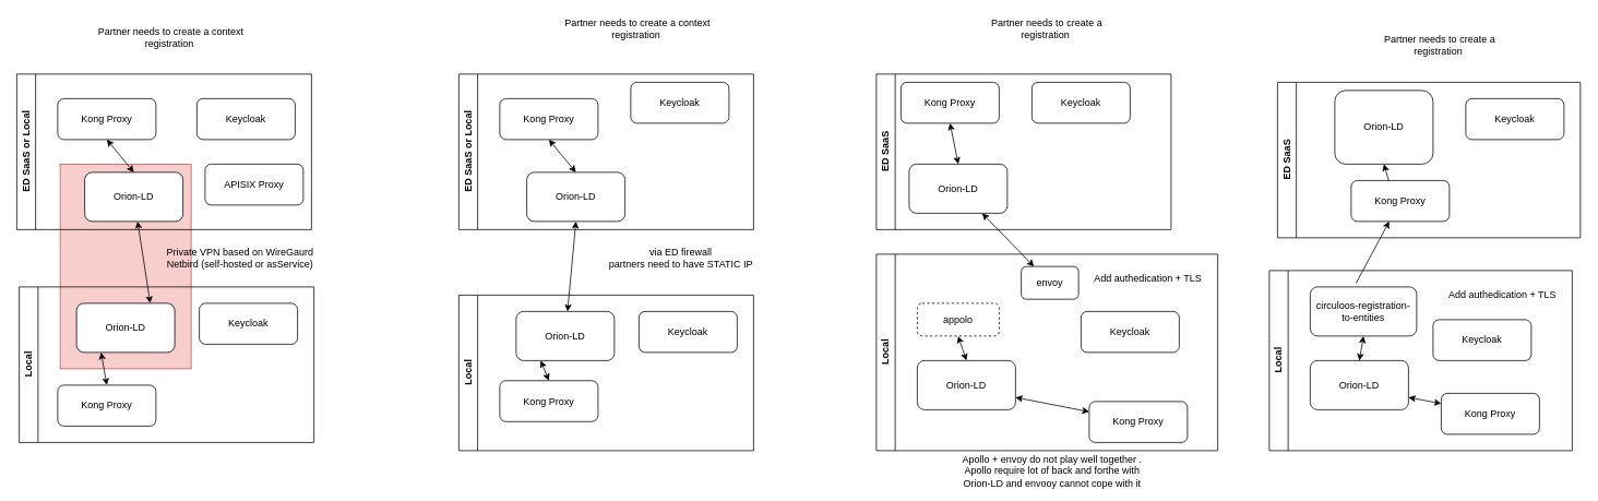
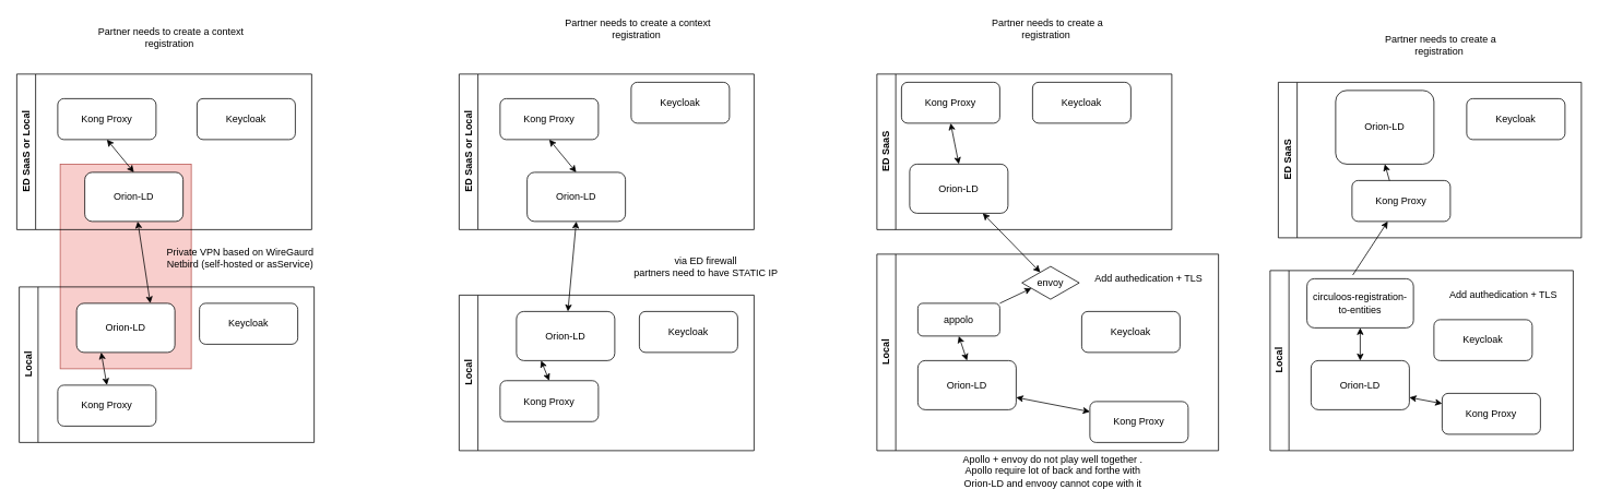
  <mxCell id="0" />
  <mxCell id="1" parent="0" />
  <mxCell id="2" value="" style="rounded=0;whiteSpace=wrap;html=1;fillColor=#f8cecc;strokeColor=#b85450;" parent="1" vertex="1"><mxGeometry x="73" y="200" width="160" height="250" as="geometry" /></mxCell>
  <mxCell id="3" value="ED SaaS or Local" style="swimlane;horizontal=0;whiteSpace=wrap;html=1;" parent="1" vertex="1"><mxGeometry x="20" y="90" width="360" height="190" as="geometry" /></mxCell>
  <mxCell id="4" value="Orion-LD" style="rounded=1;whiteSpace=wrap;html=1;" parent="3" vertex="1"><mxGeometry x="83" y="120" width="120" height="60" as="geometry" /></mxCell>
  <mxCell id="5" value="Keycloak" style="rounded=1;whiteSpace=wrap;html=1;" parent="3" vertex="1"><mxGeometry x="220" y="30" width="120" height="50" as="geometry" /></mxCell>
  <mxCell id="6" style="rounded=0;orthogonalLoop=1;jettySize=auto;html=1;exitX=0.5;exitY=1;exitDx=0;exitDy=0;entryX=0.5;entryY=0;entryDx=0;entryDy=0;startArrow=classic;startFill=1;" parent="3" source="7" target="4" edge="1"><mxGeometry relative="1" as="geometry" /></mxCell>
  <mxCell id="7" value="Kong Proxy" style="rounded=1;whiteSpace=wrap;html=1;" parent="3" vertex="1"><mxGeometry x="50" y="30" width="120" height="50" as="geometry" /></mxCell>
- <mxCell id="8" value="APISIX Proxy" style="rounded=1;whiteSpace=wrap;html=1;" parent="3" vertex="1"><mxGeometry x="230" y="110" width="120" height="50" as="geometry" /></mxCell>
  <mxCell id="9" value="Local" style="swimlane;horizontal=0;whiteSpace=wrap;html=1;" parent="1" vertex="1"><mxGeometry x="23" y="350" width="360" height="190" as="geometry" /></mxCell>
  <mxCell id="10" value="Orion-LD" style="rounded=1;whiteSpace=wrap;html=1;" parent="9" vertex="1"><mxGeometry x="70" y="20" width="120" height="60" as="geometry" /></mxCell>
  <mxCell id="11" value="Keycloak" style="rounded=1;whiteSpace=wrap;html=1;" parent="9" vertex="1"><mxGeometry x="220" y="20" width="120" height="50" as="geometry" /></mxCell>
  <mxCell id="12" style="rounded=0;orthogonalLoop=1;jettySize=auto;html=1;exitX=0.5;exitY=0;exitDx=0;exitDy=0;entryX=0.25;entryY=1;entryDx=0;entryDy=0;startArrow=classic;startFill=1;" parent="9" source="13" target="10" edge="1"><mxGeometry relative="1" as="geometry" /></mxCell>
  <mxCell id="13" value="Kong Proxy" style="rounded=1;whiteSpace=wrap;html=1;" parent="9" vertex="1"><mxGeometry x="47" y="120" width="120" height="50" as="geometry" /></mxCell>
  <mxCell id="14" style="edgeStyle=none;html=1;exitX=0.75;exitY=0;exitDx=0;exitDy=0;startArrow=classic;startFill=1;" parent="1" source="10" target="4" edge="1"><mxGeometry relative="1" as="geometry" /></mxCell>
  <mxCell id="15" value="Private VPN based on WireGaurd Netbird (self-hosted or asService)" style="text;html=1;strokeColor=none;fillColor=none;align=center;verticalAlign=middle;whiteSpace=wrap;rounded=0;" parent="1" vertex="1"><mxGeometry x="193" y="300" width="200" height="30" as="geometry" /></mxCell>
  <mxCell id="16" value="ED SaaS or Local" style="swimlane;horizontal=0;whiteSpace=wrap;html=1;" parent="1" vertex="1"><mxGeometry x="560" y="90" width="360" height="190" as="geometry" /></mxCell>
  <mxCell id="17" value="Orion-LD" style="rounded=1;whiteSpace=wrap;html=1;" parent="16" vertex="1"><mxGeometry x="83" y="120" width="120" height="60" as="geometry" /></mxCell>
  <mxCell id="18" value="Keycloak" style="rounded=1;whiteSpace=wrap;html=1;" parent="16" vertex="1"><mxGeometry x="210" y="10" width="120" height="50" as="geometry" /></mxCell>
  <mxCell id="19" style="rounded=0;orthogonalLoop=1;jettySize=auto;html=1;exitX=0.5;exitY=1;exitDx=0;exitDy=0;entryX=0.5;entryY=0;entryDx=0;entryDy=0;startArrow=classic;startFill=1;" parent="16" source="20" target="17" edge="1"><mxGeometry relative="1" as="geometry" /></mxCell>
  <mxCell id="20" value="Kong Proxy" style="rounded=1;whiteSpace=wrap;html=1;" parent="16" vertex="1"><mxGeometry x="50" y="30" width="120" height="50" as="geometry" /></mxCell>
  <mxCell id="21" value="Local" style="swimlane;horizontal=0;whiteSpace=wrap;html=1;" parent="1" vertex="1"><mxGeometry x="560" y="360" width="360" height="190" as="geometry" /></mxCell>
  <mxCell id="22" value="Orion-LD" style="rounded=1;whiteSpace=wrap;html=1;" parent="21" vertex="1"><mxGeometry x="70" y="20" width="120" height="60" as="geometry" /></mxCell>
  <mxCell id="23" value="Keycloak" style="rounded=1;whiteSpace=wrap;html=1;" parent="21" vertex="1"><mxGeometry x="220" y="20" width="120" height="50" as="geometry" /></mxCell>
  <mxCell id="24" style="rounded=0;orthogonalLoop=1;jettySize=auto;html=1;exitX=0.5;exitY=0;exitDx=0;exitDy=0;entryX=0.25;entryY=1;entryDx=0;entryDy=0;startArrow=classic;startFill=1;" parent="21" source="25" target="22" edge="1"><mxGeometry relative="1" as="geometry" /></mxCell>
  <mxCell id="25" value="Kong Proxy" style="rounded=1;whiteSpace=wrap;html=1;" parent="21" vertex="1"><mxGeometry x="50" y="104.5" width="120" height="50" as="geometry" /></mxCell>
  <mxCell id="26" style="edgeStyle=none;html=1;exitX=0.5;exitY=1;exitDx=0;exitDy=0;startArrow=classic;startFill=1;" parent="1" source="17" target="22" edge="1"><mxGeometry relative="1" as="geometry" /></mxCell>
- <mxCell id="27" value="via ED firewall&lt;br&gt;partners need to have STATIC IP" style="text;html=1;strokeColor=none;fillColor=none;align=center;verticalAlign=middle;whiteSpace=wrap;rounded=0;" parent="1" vertex="1"><mxGeometry x="733" y="290" width="197" height="50" as="geometry" /></mxCell>
+ <mxCell id="27" value="via ED firewall&lt;br&gt;partners need to have STATIC IP" style="text;html=1;strokeColor=none;fillColor=none;align=center;verticalAlign=middle;whiteSpace=wrap;rounded=0;" parent="1" vertex="1"><mxGeometry x="763" y="300" width="197" height="50" as="geometry" /></mxCell>
  <mxCell id="28" value="ED SaaS" style="swimlane;horizontal=0;whiteSpace=wrap;html=1;" parent="1" vertex="1"><mxGeometry x="1070" y="90" width="360" height="190" as="geometry" /></mxCell>
  <mxCell id="29" value="Orion-LD" style="rounded=1;whiteSpace=wrap;html=1;" parent="28" vertex="1"><mxGeometry x="40" y="110" width="120" height="60" as="geometry" /></mxCell>
  <mxCell id="30" value="Keycloak" style="rounded=1;whiteSpace=wrap;html=1;" parent="28" vertex="1"><mxGeometry x="190" y="10" width="120" height="50" as="geometry" /></mxCell>
  <mxCell id="31" style="rounded=0;orthogonalLoop=1;jettySize=auto;html=1;exitX=0.5;exitY=1;exitDx=0;exitDy=0;entryX=0.5;entryY=0;entryDx=0;entryDy=0;startArrow=classic;startFill=1;" parent="28" source="32" target="29" edge="1"><mxGeometry relative="1" as="geometry" /></mxCell>
  <mxCell id="32" value="Kong Proxy" style="rounded=1;whiteSpace=wrap;html=1;" parent="28" vertex="1"><mxGeometry x="30" y="10" width="120" height="50" as="geometry" /></mxCell>
  <mxCell id="33" value="Local" style="swimlane;horizontal=0;whiteSpace=wrap;html=1;" parent="1" vertex="1"><mxGeometry x="1070" y="310" width="417" height="240" as="geometry" /></mxCell>
  <mxCell id="34" value="Orion-LD" style="rounded=1;whiteSpace=wrap;html=1;" parent="33" vertex="1"><mxGeometry x="50" y="130" width="120" height="60" as="geometry" /></mxCell>
  <mxCell id="35" value="Keycloak" style="rounded=1;whiteSpace=wrap;html=1;" parent="33" vertex="1"><mxGeometry x="250" y="70" width="120" height="50" as="geometry" /></mxCell>
  <mxCell id="36" style="rounded=0;orthogonalLoop=1;jettySize=auto;html=1;exitX=0;exitY=0.25;exitDx=0;exitDy=0;entryX=1;entryY=0.75;entryDx=0;entryDy=0;startArrow=classic;startFill=1;" parent="33" source="37" target="34" edge="1"><mxGeometry relative="1" as="geometry" /></mxCell>
  <mxCell id="37" value="Kong Proxy" style="rounded=1;whiteSpace=wrap;html=1;" parent="33" vertex="1"><mxGeometry x="260" y="180" width="120" height="50" as="geometry" /></mxCell>
  <mxCell id="38" style="edgeStyle=none;html=1;exitX=0.5;exitY=1;exitDx=0;exitDy=0;entryX=0.5;entryY=0;entryDx=0;entryDy=0;startArrow=classic;startFill=1;" parent="33" source="42" target="34" edge="1"><mxGeometry relative="1" as="geometry" /></mxCell>
- <mxCell id="39" value="envoy" style="rounded=1;whiteSpace=wrap;html=1;" parent="33" vertex="1"><mxGeometry x="177" y="15" width="70" height="40" as="geometry" /></mxCell>
+ <mxCell id="39" value="envoy" style="rhombus;whiteSpace=wrap;html=1;" parent="33" vertex="1"><mxGeometry x="177" y="15" width="70" height="40" as="geometry" /></mxCell>
  <mxCell id="40" value="Add authedication + TLS" style="text;html=1;strokeColor=none;fillColor=none;align=center;verticalAlign=middle;whiteSpace=wrap;rounded=0;" parent="33" vertex="1"><mxGeometry x="247" y="15" width="170" height="30" as="geometry" /></mxCell>
- <mxCell id="42" value="appolo" style="rounded=1;whiteSpace=wrap;html=1;dashed=1;" parent="33" vertex="1"><mxGeometry x="50" y="60" width="100" height="40" as="geometry" /></mxCell>
+ <mxCell id="41" style="edgeStyle=none;html=1;exitX=1;exitY=0;exitDx=0;exitDy=0;entryX=0;entryY=0.75;entryDx=0;entryDy=0;" parent="33" source="42" target="39" edge="1"><mxGeometry relative="1" as="geometry" /></mxCell>
+ <mxCell id="42" value="appolo" style="rounded=1;whiteSpace=wrap;html=1;" parent="33" vertex="1"><mxGeometry x="50" y="60" width="100" height="40" as="geometry" /></mxCell>
  <mxCell id="43" style="edgeStyle=none;html=1;startArrow=classic;startFill=1;" parent="1" source="29" target="39" edge="1"><mxGeometry relative="1" as="geometry" /></mxCell>
  <mxCell id="44" value="Partner needs to create a registration&amp;nbsp;" style="text;html=1;strokeColor=none;fillColor=none;align=center;verticalAlign=middle;whiteSpace=wrap;rounded=0;" parent="1" vertex="1"><mxGeometry x="1180" y="20" width="197" height="30" as="geometry" /></mxCell>
  <mxCell id="45" value="Partner needs to create a context registration&amp;nbsp;" style="text;html=1;strokeColor=none;fillColor=none;align=center;verticalAlign=middle;whiteSpace=wrap;rounded=0;" parent="1" vertex="1"><mxGeometry x="680" y="20" width="197" height="30" as="geometry" /></mxCell>
  <mxCell id="46" value="Partner needs to create a context registration&amp;nbsp;" style="text;html=1;strokeColor=none;fillColor=none;align=center;verticalAlign=middle;whiteSpace=wrap;rounded=0;" parent="1" vertex="1"><mxGeometry x="110" y="30" width="197" height="30" as="geometry" /></mxCell>
  <mxCell id="47" value="ED SaaS" style="swimlane;horizontal=0;whiteSpace=wrap;html=1;" parent="1" vertex="1"><mxGeometry x="1560" y="100" width="370" height="190" as="geometry" /></mxCell>
  <mxCell id="48" value="Orion-LD" style="rounded=1;whiteSpace=wrap;html=1;" parent="47" vertex="1"><mxGeometry x="70" y="10" width="120" height="90" as="geometry" /></mxCell>
  <mxCell id="49" value="Keycloak" style="rounded=1;whiteSpace=wrap;html=1;" parent="47" vertex="1"><mxGeometry x="230" y="20" width="120" height="50" as="geometry" /></mxCell>
  <mxCell id="50" style="rounded=0;orthogonalLoop=1;jettySize=auto;html=1;exitX=0.5;exitY=1;exitDx=0;exitDy=0;entryX=0.5;entryY=1;entryDx=0;entryDy=0;startArrow=classic;startFill=1;" parent="47" source="51" target="48" edge="1"><mxGeometry relative="1" as="geometry" /></mxCell>
  <mxCell id="51" value="Kong Proxy" style="rounded=1;whiteSpace=wrap;html=1;" parent="47" vertex="1"><mxGeometry x="90" y="120" width="120" height="50" as="geometry" /></mxCell>
  <mxCell id="52" value="Local" style="swimlane;horizontal=0;whiteSpace=wrap;html=1;" parent="1" vertex="1"><mxGeometry x="1550" y="330" width="370" height="220" as="geometry" /></mxCell>
  <mxCell id="53" value="Orion-LD" style="rounded=1;whiteSpace=wrap;html=1;" parent="52" vertex="1"><mxGeometry x="50" y="110" width="120" height="60" as="geometry" /></mxCell>
  <mxCell id="54" value="Keycloak" style="rounded=1;whiteSpace=wrap;html=1;" parent="52" vertex="1"><mxGeometry x="200" y="60" width="120" height="50" as="geometry" /></mxCell>
  <mxCell id="55" style="rounded=0;orthogonalLoop=1;jettySize=auto;html=1;exitX=0;exitY=0.25;exitDx=0;exitDy=0;entryX=1;entryY=0.75;entryDx=0;entryDy=0;startArrow=classic;startFill=1;" parent="52" source="56" target="53" edge="1"><mxGeometry relative="1" as="geometry" /></mxCell>
  <mxCell id="56" value="Kong Proxy" style="rounded=1;whiteSpace=wrap;html=1;" parent="52" vertex="1"><mxGeometry x="210" y="150" width="120" height="50" as="geometry" /></mxCell>
  <mxCell id="57" style="edgeStyle=none;html=1;exitX=0.5;exitY=1;exitDx=0;exitDy=0;entryX=0.5;entryY=0;entryDx=0;entryDy=0;startArrow=classic;startFill=1;" parent="52" source="59" target="53" edge="1"><mxGeometry relative="1" as="geometry" /></mxCell>
  <mxCell id="58" value="Add authedication + TLS" style="text;html=1;strokeColor=none;fillColor=none;align=center;verticalAlign=middle;whiteSpace=wrap;rounded=0;" parent="52" vertex="1"><mxGeometry x="200" y="15" width="170" height="30" as="geometry" /></mxCell>
- <mxCell id="59" value="circuloos-registration-to-entities" style="rounded=1;whiteSpace=wrap;html=1;" parent="52" vertex="1"><mxGeometry x="50" y="20" width="130" height="60" as="geometry" /></mxCell>
+ <mxCell id="59" value="circuloos-registration-to-entities" style="rounded=1;whiteSpace=wrap;html=1;" parent="52" vertex="1"><mxGeometry x="45" y="10" width="130" height="60" as="geometry" /></mxCell>
  <mxCell id="60" value="Partner needs to create a registration&amp;nbsp;" style="text;html=1;strokeColor=none;fillColor=none;align=center;verticalAlign=middle;whiteSpace=wrap;rounded=0;" parent="1" vertex="1"><mxGeometry x="1660" y="40" width="197" height="30" as="geometry" /></mxCell>
  <mxCell id="61" style="edgeStyle=none;html=1;exitX=0.43;exitY=-0.075;exitDx=0;exitDy=0;exitPerimeter=0;" parent="1" source="59" target="51" edge="1"><mxGeometry relative="1" as="geometry"><mxPoint x="1727" y="375" as="targetPoint" /></mxGeometry></mxCell>
  <mxCell id="62" value="Apollo + envoy do not play well together . Apollo require lot of back and forthe with Orion-LD and envooy cannot cope with it" style="text;html=1;strokeColor=none;fillColor=none;align=center;verticalAlign=middle;whiteSpace=wrap;rounded=0;" parent="1" vertex="1"><mxGeometry x="1160" y="560" width="250" height="30" as="geometry" /></mxCell>
